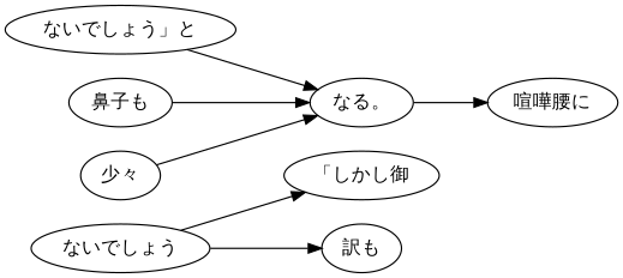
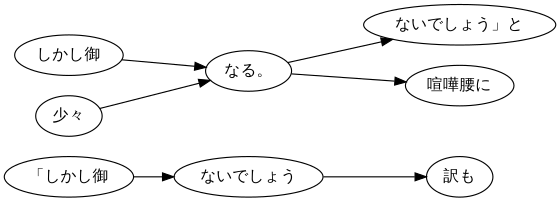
  digraph {
    fontname="Noto Sans"
    rankdir=LR
    node [fontname="Noto Sans"]
    edge [fontname="Noto Sans"]
    n1 [label="「しかし御"]
    n2 [label="ないでしょう"]
    n3 [label="訳も"]
    n4 [label="ないでしょう」と"]
    n5 [label="なる。"]
    n6 [label="喧嘩腰に"]
-   n7 [label="鼻子も"]
+   n7 [label="しかし御"]
    n8 [label="少々"]
-   n2 -> n1
+   n1 -> n2
    n2 -> n3
-   n4 -> n5
+   n5 -> n4
    n5 -> n6
    n7 -> n5
    n8 -> n5
  }
